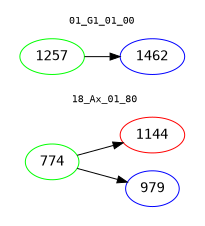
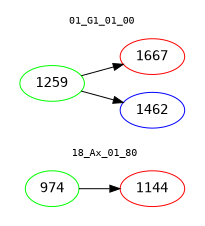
  digraph {
    fontname="DejaVu Sans Mono"
    rankdir=LR
    node [color=green fontname="DejaVu Sans Mono"]
    edge [color=black fontname="DejaVu Sans Mono"]
-   n1 [label=774]
-   n2 [color=blue label=979]
+   n1 [label=974]
    n3 [color=red label=1144]
-   n4 [label=1257]
+   n4 [label=1259]
    n5 [color=blue label=1462]
+   n6 [color=red label=1667]
    subgraph cluster_1 {
      color=white
      fontsize=10
      label="18_Ax_01_80"
      n1
-     n2
      n3
    }
    subgraph cluster_2 {
      color=white
      fontsize=10
      label="01_G1_01_00"
      n4
      n5
+     n6
    }
-   n1 -> n2
    n1 -> n3
    n4 -> n5
+   n4 -> n6
  }
